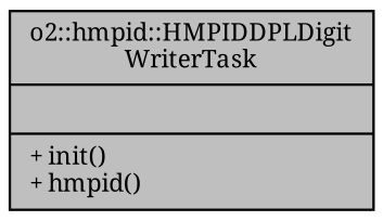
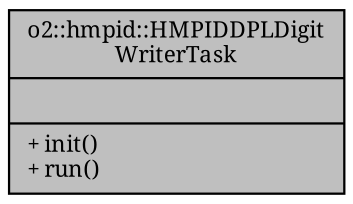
  digraph {
    fontname="Noto Serif"
-   n1 [color=black fillcolor=grey75 fontcolor=black fontname="Noto Serif" fontsize=10 height=0.2 label="{o2::hmpid::HMPIDDPLDigit\lWriterTask\n||+ init()\l+ hmpid()\l}" shape=record style=filled width=0.4]
+   n1 [color=black fillcolor=grey75 fontcolor=black fontname="Noto Serif" fontsize=10 height=0.2 label="{o2::hmpid::HMPIDDPLDigit\lWriterTask\n||+ init()\l+ run()\l}" shape=record style=filled width=0.4]
  }
